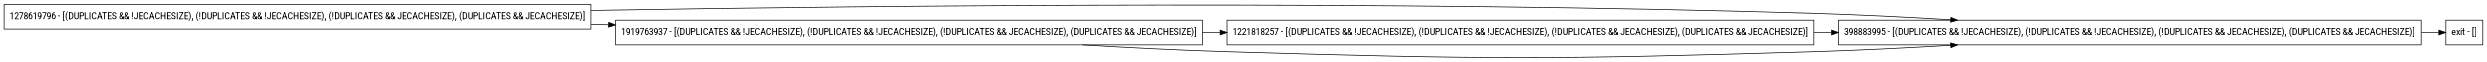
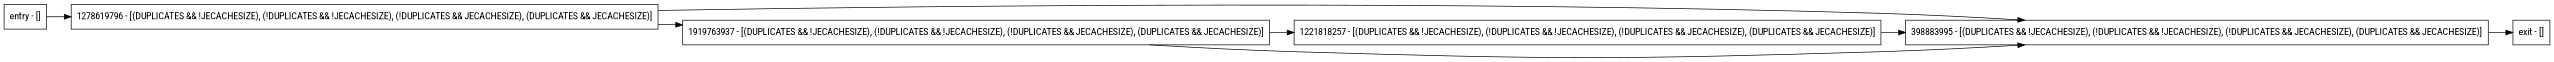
  digraph {
    rankdir=LR
    fontname="Roboto Condensed"
    node [shape=record fontname="Roboto Condensed"]
    edge [fontname="Roboto Condensed"]
+   n1 [label="entry - []"]
    n2 [label="1278619796 - [(DUPLICATES && !JECACHESIZE), (!DUPLICATES && !JECACHESIZE), (!DUPLICATES && JECACHESIZE), (DUPLICATES && JECACHESIZE)]"]
    n3 [label="exit - []"]
    n4 [label="1221818257 - [(DUPLICATES && !JECACHESIZE), (!DUPLICATES && !JECACHESIZE), (!DUPLICATES && JECACHESIZE), (DUPLICATES && JECACHESIZE)]"]
    n5 [label="398883995 - [(DUPLICATES && !JECACHESIZE), (!DUPLICATES && !JECACHESIZE), (!DUPLICATES && JECACHESIZE), (DUPLICATES && JECACHESIZE)]"]
    n6 [label="1919763937 - [(DUPLICATES && !JECACHESIZE), (!DUPLICATES && !JECACHESIZE), (!DUPLICATES && JECACHESIZE), (DUPLICATES && JECACHESIZE)]"]
+   n1 -> n2
    n2 -> n5
    n2 -> n6
    n4 -> n5
    n5 -> n3
    n6 -> n4
    n6 -> n5
  }
